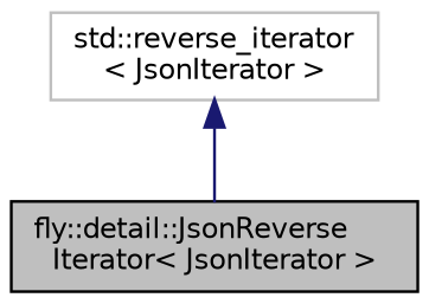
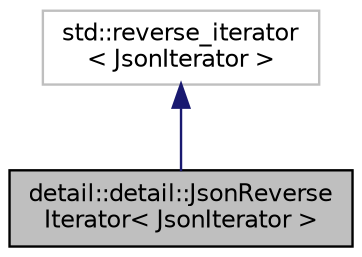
  digraph {
    node [fontname=Helvetica fontsize=10 shape=record style=filled]
-   n1 [color=black fillcolor=grey75 fontcolor=black height=0.2 label="fly::detail::JsonReverse\lIterator\< JsonIterator \>" width=0.4]
+   n1 [color=black fillcolor=grey75 fontcolor=black height=0.2 label="detail::detail::JsonReverse\lIterator\< JsonIterator \>" width=0.4]
    n2 [color=grey75 fillcolor=white height=0.2 label="std::reverse_iterator\l\< JsonIterator \>" width=0.4]
    n2 -> n1 [color=midnightblue dir=back fontname=Helvetica fontsize=10 labelfontname=Helvetica labelfontsize=10 style=solid]
  }
